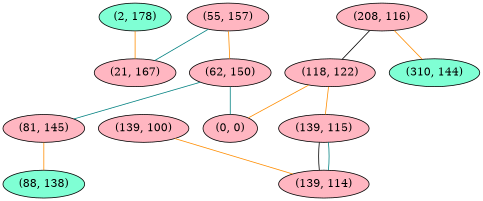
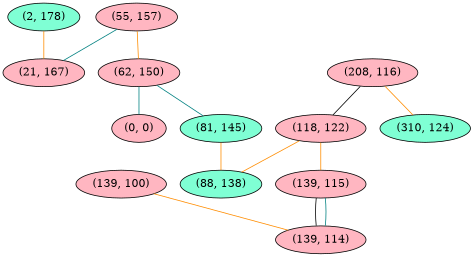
  graph {
    node [fillcolor=lightpink style=filled]
    edge [color=darkorange weight=1]
    "(118, 122)"
    "(139, 115)"
    "(88, 138)" [fillcolor=aquamarine]
    "(139, 114)"
    "(139, 100)"
    "(2, 178)" [fillcolor=aquamarine]
    "(21, 167)"
    "(55, 157)"
    "(62, 150)"
    "(0, 0)"
-   "(81, 145)"
+   "(81, 145)" [fillcolor=aquamarine]
    "(208, 116)"
-   "(310, 124)" [fillcolor=aquamarine label="(310, 144)"]
+   "(310, 124)" [fillcolor=aquamarine]
    "(118, 122)" -- "(139, 115)"
-   "(118, 122)" -- "(0, 0)"
+   "(118, 122)" -- "(88, 138)"
    "(139, 115)" -- "(139, 114)" [color=black]
    "(139, 115)" -- "(139, 114)" [color=teal]
    "(139, 100)" -- "(139, 114)"
    "(2, 178)" -- "(21, 167)"
    "(55, 157)" -- "(21, 167)" [color=teal]
    "(55, 157)" -- "(62, 150)"
    "(62, 150)" -- "(0, 0)" [color=teal weight=4]
    "(62, 150)" -- "(81, 145)" [color=teal]
    "(81, 145)" -- "(88, 138)"
    "(208, 116)" -- "(118, 122)" [color=black]
    "(208, 116)" -- "(310, 124)"
  }
